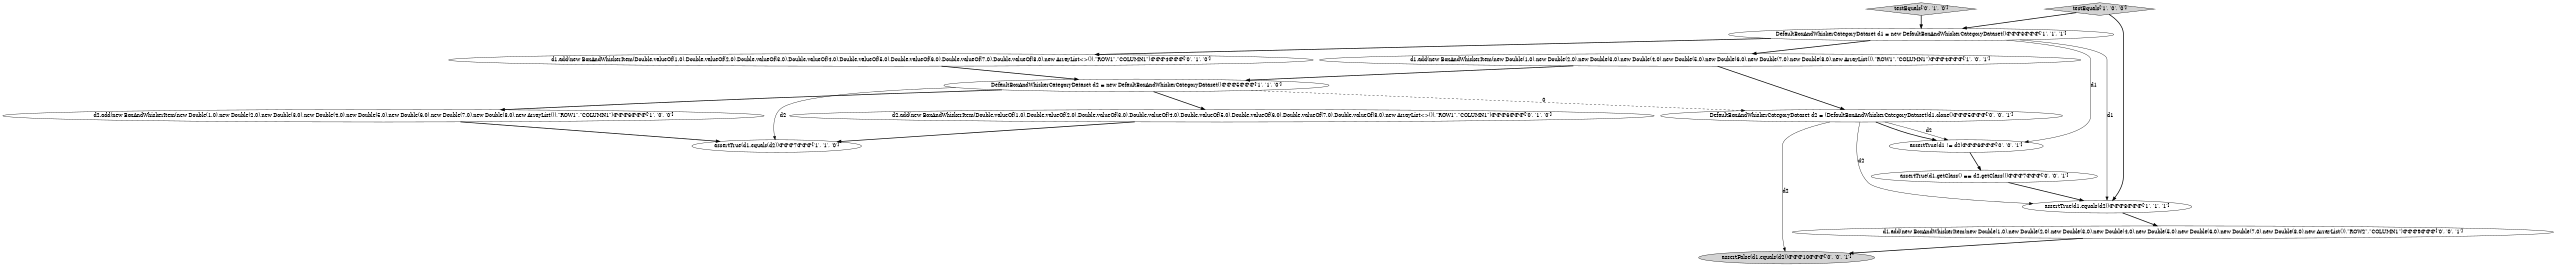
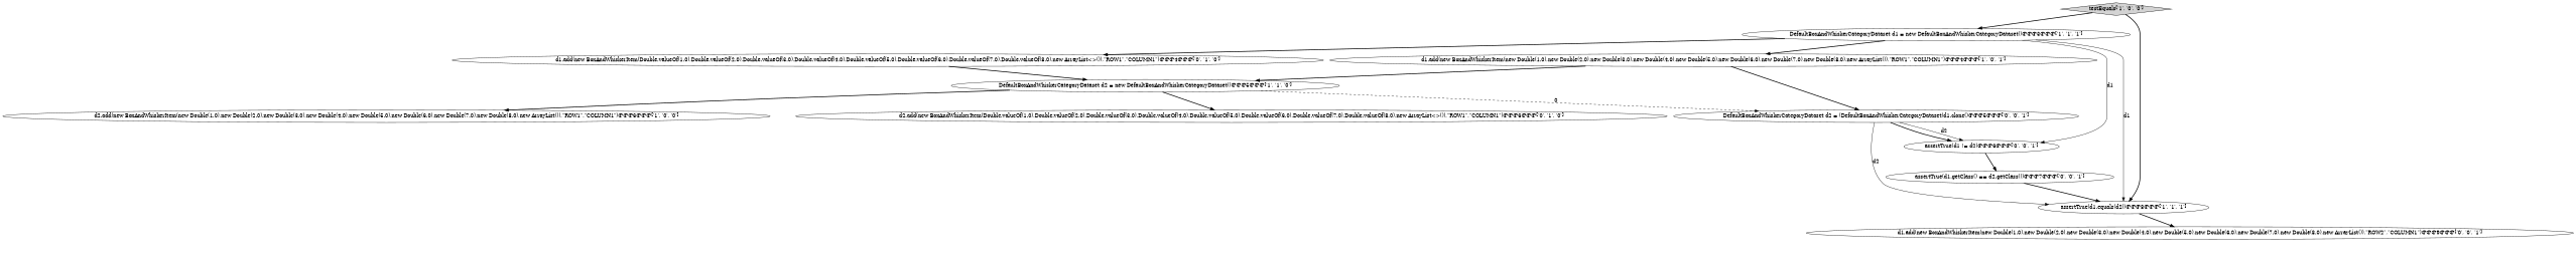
  digraph {
    node [fillcolor=white shape=ellipse style=filled]
    edge [style=bold]
    n1 [label="d2.add(new BoxAndWhiskerItem(new Double(1.0),new Double(2.0),new Double(3.0),new Double(4.0),new Double(5.0),new Double(6.0),new Double(7.0),new Double(8.0),new ArrayList()),\"ROW1\",\"COLUMN1\")@@@6@@@['1', '0', '0']"]
-   n2 [label="assertTrue(d1.equals(d2))@@@7@@@['1', '1', '0']"]
-   n3 [fillcolor=lightgray label="testEquals['0', '1', '0']" shape=diamond]
    n4 [label="DefaultBoxAndWhiskerCategoryDataset d1 = new DefaultBoxAndWhiskerCategoryDataset()@@@3@@@['1', '1', '1']"]
    n5 [label="d1.add(new BoxAndWhiskerItem(new Double(1.0),new Double(2.0),new Double(3.0),new Double(4.0),new Double(5.0),new Double(6.0),new Double(7.0),new Double(8.0),new ArrayList()),\"ROW1\",\"COLUMN1\")@@@4@@@['1', '0', '1']"]
    n6 [label="assertTrue(d1.equals(d2))@@@8@@@['1', '1', '1']"]
    n7 [label="d1.add(new BoxAndWhiskerItem(Double.valueOf(1.0),Double.valueOf(2.0),Double.valueOf(3.0),Double.valueOf(4.0),Double.valueOf(5.0),Double.valueOf(6.0),Double.valueOf(7.0),Double.valueOf(8.0),new ArrayList<>()),\"ROW1\",\"COLUMN1\")@@@4@@@['0', '1', '0']"]
    n8 [label="assertTrue(d1 != d2)@@@6@@@['0', '0', '1']"]
    n9 [label="DefaultBoxAndWhiskerCategoryDataset d2 = new DefaultBoxAndWhiskerCategoryDataset()@@@5@@@['1', '1', '0']"]
    n10 [label="DefaultBoxAndWhiskerCategoryDataset d2 = (DefaultBoxAndWhiskerCategoryDataset)d1.clone()@@@5@@@['0', '0', '1']"]
    n11 [label="d2.add(new BoxAndWhiskerItem(Double.valueOf(1.0),Double.valueOf(2.0),Double.valueOf(3.0),Double.valueOf(4.0),Double.valueOf(5.0),Double.valueOf(6.0),Double.valueOf(7.0),Double.valueOf(8.0),new ArrayList<>()),\"ROW1\",\"COLUMN1\")@@@6@@@['0', '1', '0']"]
-   n12 [fillcolor=lightgray label="assertFalse(d1.equals(d2))@@@10@@@['0', '0', '1']"]
    n13 [label="d1.add(new BoxAndWhiskerItem(new Double(1.0),new Double(2.0),new Double(3.0),new Double(4.0),new Double(5.0),new Double(6.0),new Double(7.0),new Double(8.0),new ArrayList()),\"ROW2\",\"COLUMN1\")@@@9@@@['0', '0', '1']"]
    n14 [fillcolor=lightgray label="testEquals['1', '0', '0']" shape=diamond]
    n15 [label="assertTrue(d1.getClass() == d2.getClass())@@@7@@@['0', '0', '1']"]
-   n1 -> n2
-   n3 -> n4
    n4 -> n5
    n4 -> n6 [label=d1 style=solid]
    n4 -> n7
    n4 -> n8 [label=d1 style=solid]
    n5 -> n9
    n5 -> n10
    n6 -> n13
    n7 -> n9
    n8 -> n15
    n9 -> n1
-   n9 -> n2 [label=d2 style=solid]
    n9 -> n10 [label=0 style=dashed]
    n9 -> n11
    n10 -> n6 [label=d2 style=solid]
    n10 -> n8 [label=d2 style=solid]
    n10 -> n8
-   n10 -> n12 [label=d2 style=solid]
-   n11 -> n2
-   n13 -> n12
    n14 -> n4
    n14 -> n6
    n15 -> n6
  }
